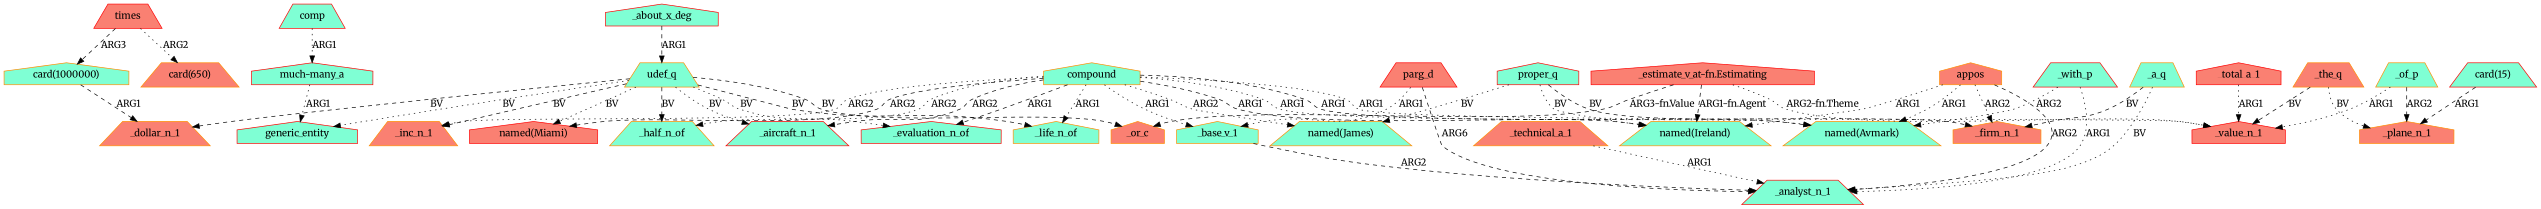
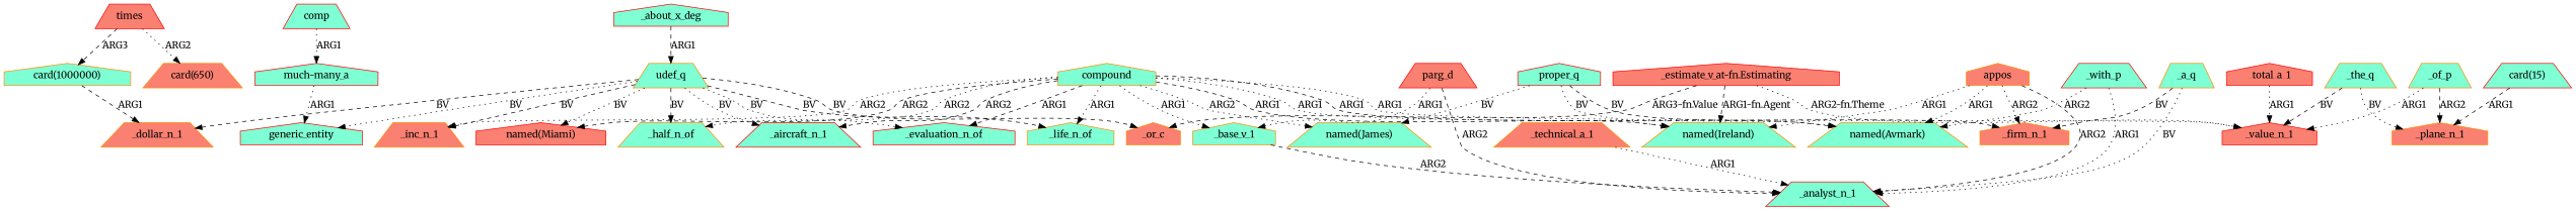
  digraph {
    fontname=Merriweather
    node [color=darkorange fillcolor=aquamarine fontname=Merriweather shape=trapezium style=filled]
    edge [fontname=Merriweather style=dotted]
    compound [shape=house]
    "named(Miami)" [color=red fillcolor=salmon shape=house]
    "named(Ireland)"
    _value_n_1 [color=red fillcolor=salmon shape=house]
    "named(Avmark)"
    _inc_n_1 [fillcolor=salmon]
    _life_n_of [shape=house]
    _firm_n_1 [fillcolor=salmon shape=house]
    "named(James)"
    _half_n_of
    _evaluation_n_of [color=red shape=house]
    _aircraft_n_1 [color=red]
    _base_v_1 [shape=house]
    _analyst_n_1 [color=red]
    proper_q [color=red shape=house]
    "card(1000000)" [shape=house]
    _dollar_n_1 [fillcolor=salmon]
    "_estimate_v_at-fn.Estimating" [color=red fillcolor=salmon shape=house]
    _or_c [fillcolor=salmon shape=house]
    _technical_a_1 [fillcolor=salmon]
    udef_q
    generic_entity [color=red shape=house]
    appos [fillcolor=salmon shape=house]
    _with_p [color=red]
    "much-many_a" [color=red shape=house]
    parg_d [color=red fillcolor=salmon]
    _a_q
    _of_p
    _plane_n_1 [fillcolor=salmon shape=house]
    _about_x_deg [color=red shape=house]
    _total_a_1 [color=red fillcolor=salmon shape=house]
-   _the_q [fillcolor=salmon]
+   _the_q
    comp [color=red]
    times [color=red fillcolor=salmon]
    "card(650)" [fillcolor=salmon]
    "card(15)" [color=red]
    compound -> "named(Miami)" [label=ARG2 style=dashed]
    compound -> "named(Ireland)" [label=ARG1 style=dashed]
    compound -> _value_n_1 [label=ARG1]
    compound -> "named(Avmark)" [label=ARG1]
    compound -> _inc_n_1 [label=ARG2]
    compound -> _life_n_of [label=ARG1]
    compound -> _firm_n_1 [label=ARG1 style=dashed]
    compound -> "named(James)" [label=ARG2]
    compound -> _half_n_of [label=ARG2]
    compound -> _evaluation_n_of [label=ARG1 style=dashed]
    compound -> _aircraft_n_1 [label=ARG2 style=dashed]
    compound -> _base_v_1 [label=ARG1]
    _base_v_1 -> _analyst_n_1 [label=ARG2 style=dashed]
    proper_q -> "named(Ireland)" [label=BV]
    proper_q -> "named(Avmark)" [label=BV style=dashed]
    proper_q -> "named(James)" [label=BV]
    "card(1000000)" -> _dollar_n_1 [label=ARG1 style=dashed]
    "_estimate_v_at-fn.Estimating" -> "named(Ireland)" [label="ARG1-fn.Agent" style=dashed]
    "_estimate_v_at-fn.Estimating" -> _value_n_1 [label="ARG2-fn.Theme"]
    "_estimate_v_at-fn.Estimating" -> _or_c [label="ARG3-fn.Value" style=dashed]
    _technical_a_1 -> _analyst_n_1 [label=ARG1]
    udef_q -> "named(Miami)" [label=BV]
    udef_q -> _inc_n_1 [label=BV style=dashed]
    udef_q -> _life_n_of [label=BV style=dashed]
    udef_q -> _half_n_of [label=BV style=dashed]
    udef_q -> _evaluation_n_of [label=BV]
    udef_q -> _aircraft_n_1 [label=BV]
    udef_q -> _dollar_n_1 [label=BV style=dashed]
    udef_q -> _or_c [label=BV style=dashed]
    udef_q -> generic_entity [label=BV]
    appos -> "named(Ireland)" [label=ARG1]
    appos -> "named(Avmark)" [label=ARG1]
    appos -> _firm_n_1 [label=ARG2]
    appos -> _analyst_n_1 [label=ARG2 style=dashed]
    _with_p -> "named(Avmark)" [label=ARG2]
    _with_p -> _analyst_n_1 [label=ARG1]
    "much-many_a" -> generic_entity [label=ARG1]
    parg_d -> _base_v_1 [label=ARG1]
-   parg_d -> _analyst_n_1 [label=ARG6 style=dashed]
+   parg_d -> _analyst_n_1 [label=ARG2 style=dashed]
    _a_q -> _firm_n_1 [label=BV style=dashed]
    _a_q -> _analyst_n_1 [label=BV]
    _of_p -> _value_n_1 [label=ARG1]
    _of_p -> _plane_n_1 [label=ARG2 style=dashed]
    _about_x_deg -> udef_q [label=ARG1 style=dashed]
    _total_a_1 -> _value_n_1 [label=ARG1]
    _the_q -> _value_n_1 [label=BV style=dashed]
    _the_q -> _plane_n_1 [label=BV]
    comp -> "much-many_a" [label=ARG1]
    times -> "card(1000000)" [label=ARG3 style=dashed]
    times -> "card(650)" [label=ARG2]
    "card(15)" -> _plane_n_1 [label=ARG1 style=dashed]
  }
